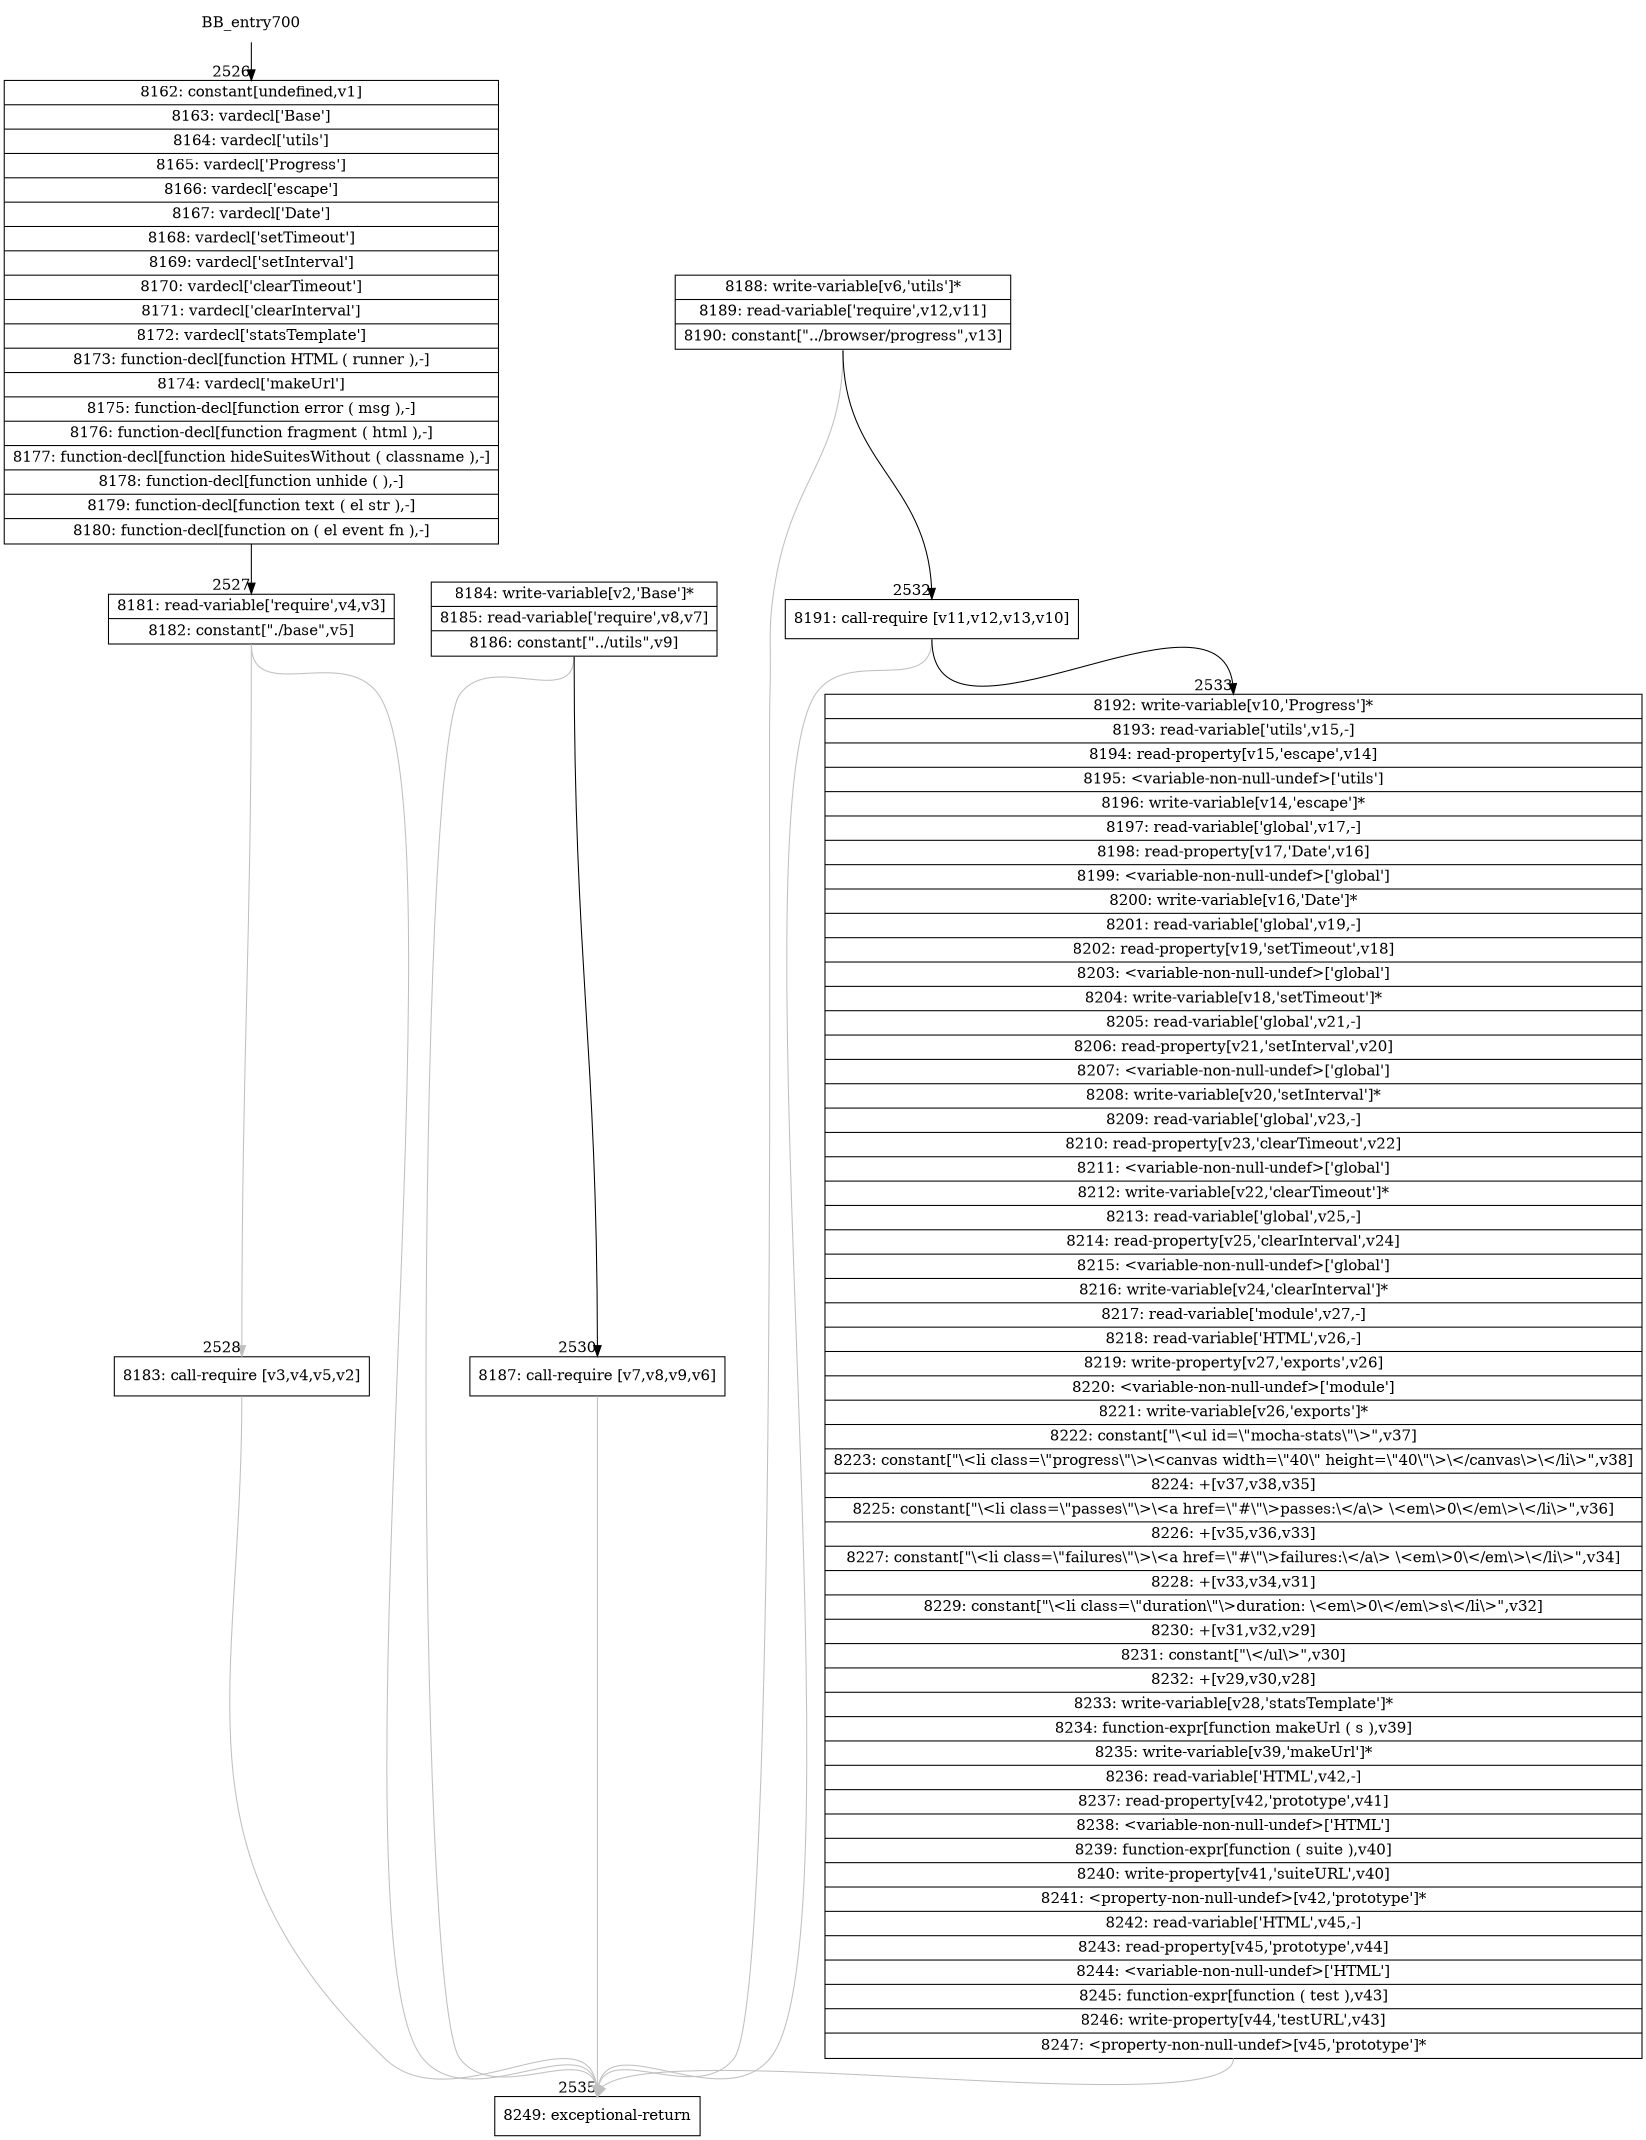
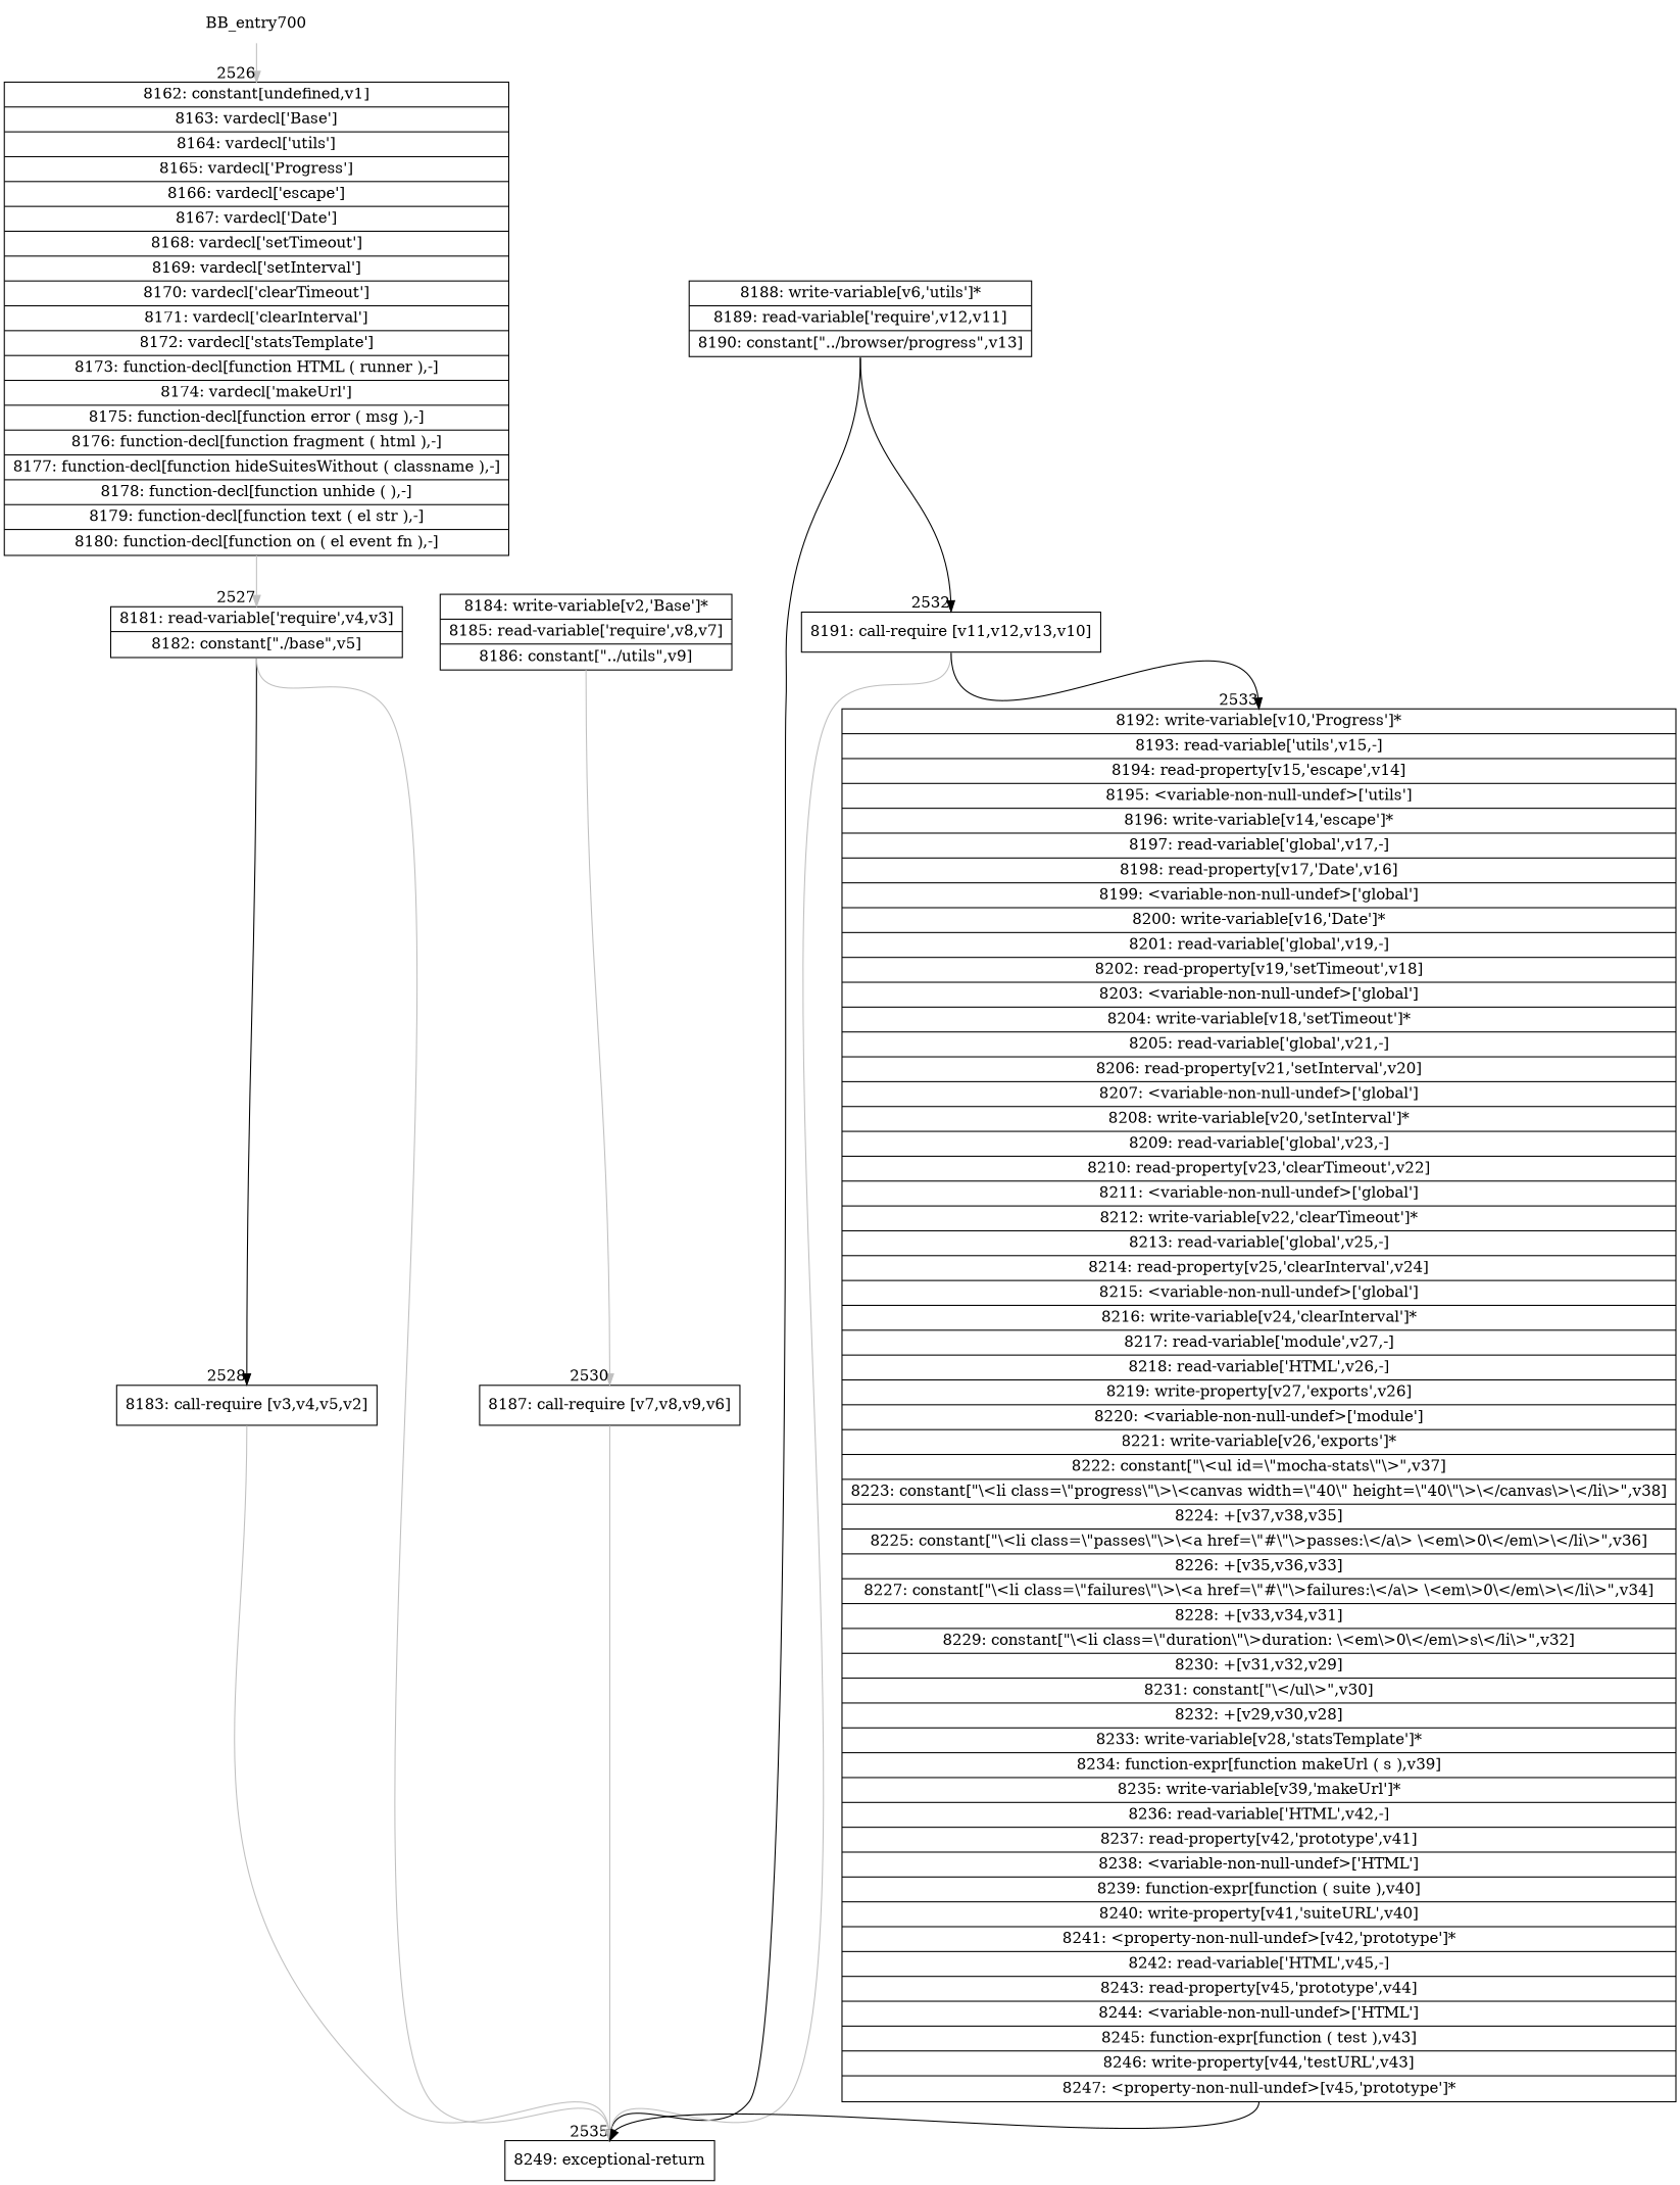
  digraph {
    rankdir=TD
    node [shape=record]
    edge [headport=n tailport=s color=gray]
    n1 [label=BB_entry700 shape=none]
    n2 [label="{8162: constant[undefined,v1]|8163: vardecl['Base']|8164: vardecl['utils']|8165: vardecl['Progress']|8166: vardecl['escape']|8167: vardecl['Date']|8168: vardecl['setTimeout']|8169: vardecl['setInterval']|8170: vardecl['clearTimeout']|8171: vardecl['clearInterval']|8172: vardecl['statsTemplate']|8173: function-decl[function HTML ( runner ),-]|8174: vardecl['makeUrl']|8175: function-decl[function error ( msg ),-]|8176: function-decl[function fragment ( html ),-]|8177: function-decl[function hideSuitesWithout ( classname ),-]|8178: function-decl[function unhide ( ),-]|8179: function-decl[function text ( el str ),-]|8180: function-decl[function on ( el event fn ),-]}"]
    n3 [label="{8181: read-variable['require',v4,v3]|8182: constant[\"./base\",v5]}"]
    n4 [label="{8183: call-require [v3,v4,v5,v2]}"]
    n5 [label="{8249: exceptional-return}"]
    n6 [label="{8184: write-variable[v2,'Base']*|8185: read-variable['require',v8,v7]|8186: constant[\"../utils\",v9]}"]
    n7 [label="{8187: call-require [v7,v8,v9,v6]}"]
    n8 [label="{8188: write-variable[v6,'utils']*|8189: read-variable['require',v12,v11]|8190: constant[\"../browser/progress\",v13]}"]
    n9 [label="{8191: call-require [v11,v12,v13,v10]}"]
    n10 [label="{8192: write-variable[v10,'Progress']*|8193: read-variable['utils',v15,-]|8194: read-property[v15,'escape',v14]|8195: \<variable-non-null-undef\>['utils']|8196: write-variable[v14,'escape']*|8197: read-variable['global',v17,-]|8198: read-property[v17,'Date',v16]|8199: \<variable-non-null-undef\>['global']|8200: write-variable[v16,'Date']*|8201: read-variable['global',v19,-]|8202: read-property[v19,'setTimeout',v18]|8203: \<variable-non-null-undef\>['global']|8204: write-variable[v18,'setTimeout']*|8205: read-variable['global',v21,-]|8206: read-property[v21,'setInterval',v20]|8207: \<variable-non-null-undef\>['global']|8208: write-variable[v20,'setInterval']*|8209: read-variable['global',v23,-]|8210: read-property[v23,'clearTimeout',v22]|8211: \<variable-non-null-undef\>['global']|8212: write-variable[v22,'clearTimeout']*|8213: read-variable['global',v25,-]|8214: read-property[v25,'clearInterval',v24]|8215: \<variable-non-null-undef\>['global']|8216: write-variable[v24,'clearInterval']*|8217: read-variable['module',v27,-]|8218: read-variable['HTML',v26,-]|8219: write-property[v27,'exports',v26]|8220: \<variable-non-null-undef\>['module']|8221: write-variable[v26,'exports']*|8222: constant[\"\\\<ul id=\\\"mocha-stats\\\"\\\>\",v37]|8223: constant[\"\\\<li class=\\\"progress\\\"\\\>\\\<canvas width=\\\"40\\\" height=\\\"40\\\"\\\>\\\</canvas\\\>\\\</li\\\>\",v38]|8224: +[v37,v38,v35]|8225: constant[\"\\\<li class=\\\"passes\\\"\\\>\\\<a href=\\\"#\\\"\\\>passes:\\\</a\\\> \\\<em\\\>0\\\</em\\\>\\\</li\\\>\",v36]|8226: +[v35,v36,v33]|8227: constant[\"\\\<li class=\\\"failures\\\"\\\>\\\<a href=\\\"#\\\"\\\>failures:\\\</a\\\> \\\<em\\\>0\\\</em\\\>\\\</li\\\>\",v34]|8228: +[v33,v34,v31]|8229: constant[\"\\\<li class=\\\"duration\\\"\\\>duration: \\\<em\\\>0\\\</em\\\>s\\\</li\\\>\",v32]|8230: +[v31,v32,v29]|8231: constant[\"\\\</ul\\\>\",v30]|8232: +[v29,v30,v28]|8233: write-variable[v28,'statsTemplate']*|8234: function-expr[function makeUrl ( s ),v39]|8235: write-variable[v39,'makeUrl']*|8236: read-variable['HTML',v42,-]|8237: read-property[v42,'prototype',v41]|8238: \<variable-non-null-undef\>['HTML']|8239: function-expr[function ( suite ),v40]|8240: write-property[v41,'suiteURL',v40]|8241: \<property-non-null-undef\>[v42,'prototype']*|8242: read-variable['HTML',v45,-]|8243: read-property[v45,'prototype',v44]|8244: \<variable-non-null-undef\>['HTML']|8245: function-expr[function ( test ),v43]|8246: write-property[v44,'testURL',v43]|8247: \<property-non-null-undef\>[v45,'prototype']*}"]
-   n1 -> n2 [headlabel="    2526" color=""]
-   n2 -> n3 [headlabel="      2527" color=""]
-   n3 -> n4 [headlabel="      2528"]
+   n1 -> n2 [headlabel="    2526"]
+   n2 -> n3 [headlabel="      2527"]
+   n3 -> n4 [headlabel="      2528" color=""]
    n3 -> n5 [headlabel="      2535"]
    n4 -> n5
-   n6 -> n5
-   n6 -> n7 [headlabel="      2530" color=""]
+   n6 -> n7 [headlabel="      2530"]
    n7 -> n5
-   n8 -> n5
+   n8 -> n5 [color=black]
    n8 -> n9 [headlabel="      2532" color=""]
    n9 -> n5
    n9 -> n10 [headlabel="      2533" color=""]
-   n10 -> n5
+   n10 -> n5 [color=black]
  }
